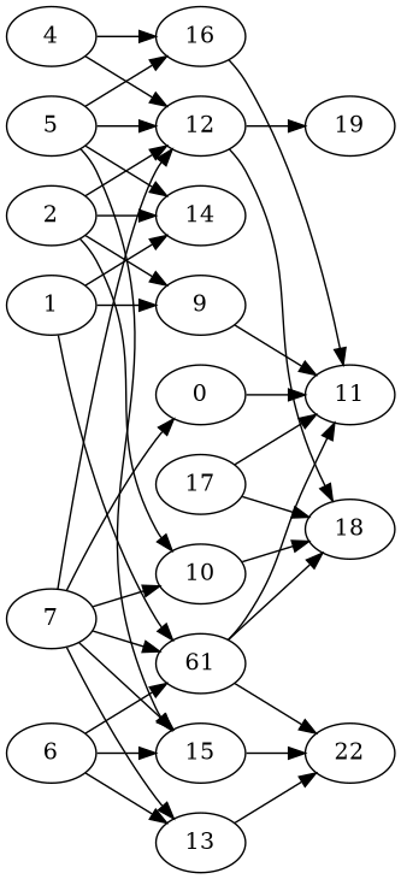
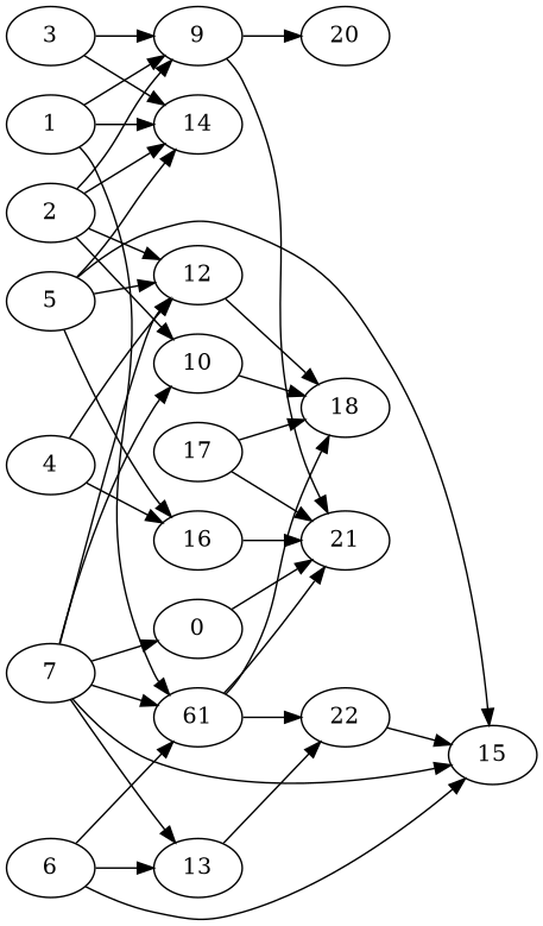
  digraph {
    rankdir=LR
    node [alpha=0.14]
    1 [alpha=0.07 expect_size=134626877652747681792]
    9 [alpha=0.02 expect_size=7734052972652580]
    n3 [alpha=0.18 expect_size=5094500413369761 label=61]
    14 [alpha=0.08 expect_size=23290027708036]
-   21 [expect_size=5242189852457664 label=11]
+   21 [expect_size=5242189852457664]
+   20 [alpha=0.11 expect_size=224235033198592000000]
    18 [alpha=0.16 expect_size=878824921262236]
    22 [alpha=0.10 expect_size=224631332186628320]
    2 [alpha=0.02 expect_size=70254453390158320]
    10 [alpha=0.18 expect_size=41709770749987782656]
    12 [alpha=0.16 expect_size=1026470417210604]
-   19 [expect_size=1778926169330344]
+   3 [alpha=0.05 expect_size=3127755905926373]
    4 [alpha=0.18 expect_size=53559155800363552]
    16 [alpha=0.10 expect_size=2891907442660464]
    17 [alpha=0.06 expect_size=319058537643958336]
    5 [alpha=0.05 expect_size=56777702684091219968]
    15 [expect_size=444568187201807104]
    6 [alpha=0.05 expect_size=21125524319191416]
    13 [alpha=0.16 expect_size=92227385312724123648]
    7 [alpha=0.12 expect_size=91128088849821488]
    n22 [expect_size=270571269100870303744 label=0]
    1 -> 9
    1 -> n3
    1 -> 14
    9 -> 21
+   9 -> 20
    n3 -> 21
    n3 -> 18
    n3 -> 22
    2 -> 9
    2 -> 14
    2 -> 10
    2 -> 12
    10 -> 18
    12 -> 18
-   12 -> 19
+   3 -> 9
+   3 -> 14
    4 -> 12
    4 -> 16
    16 -> 21
    17 -> 21
    17 -> 18
    5 -> 14
    5 -> 12
    5 -> 16
    5 -> 15
-   15 -> 22
+   22 -> 15
    6 -> n3
    6 -> 15
    6 -> 13
    13 -> 22
    7 -> n3
    7 -> 10
    7 -> 12
    7 -> 15
    7 -> 13
    7 -> n22
    n22 -> 21
  }
